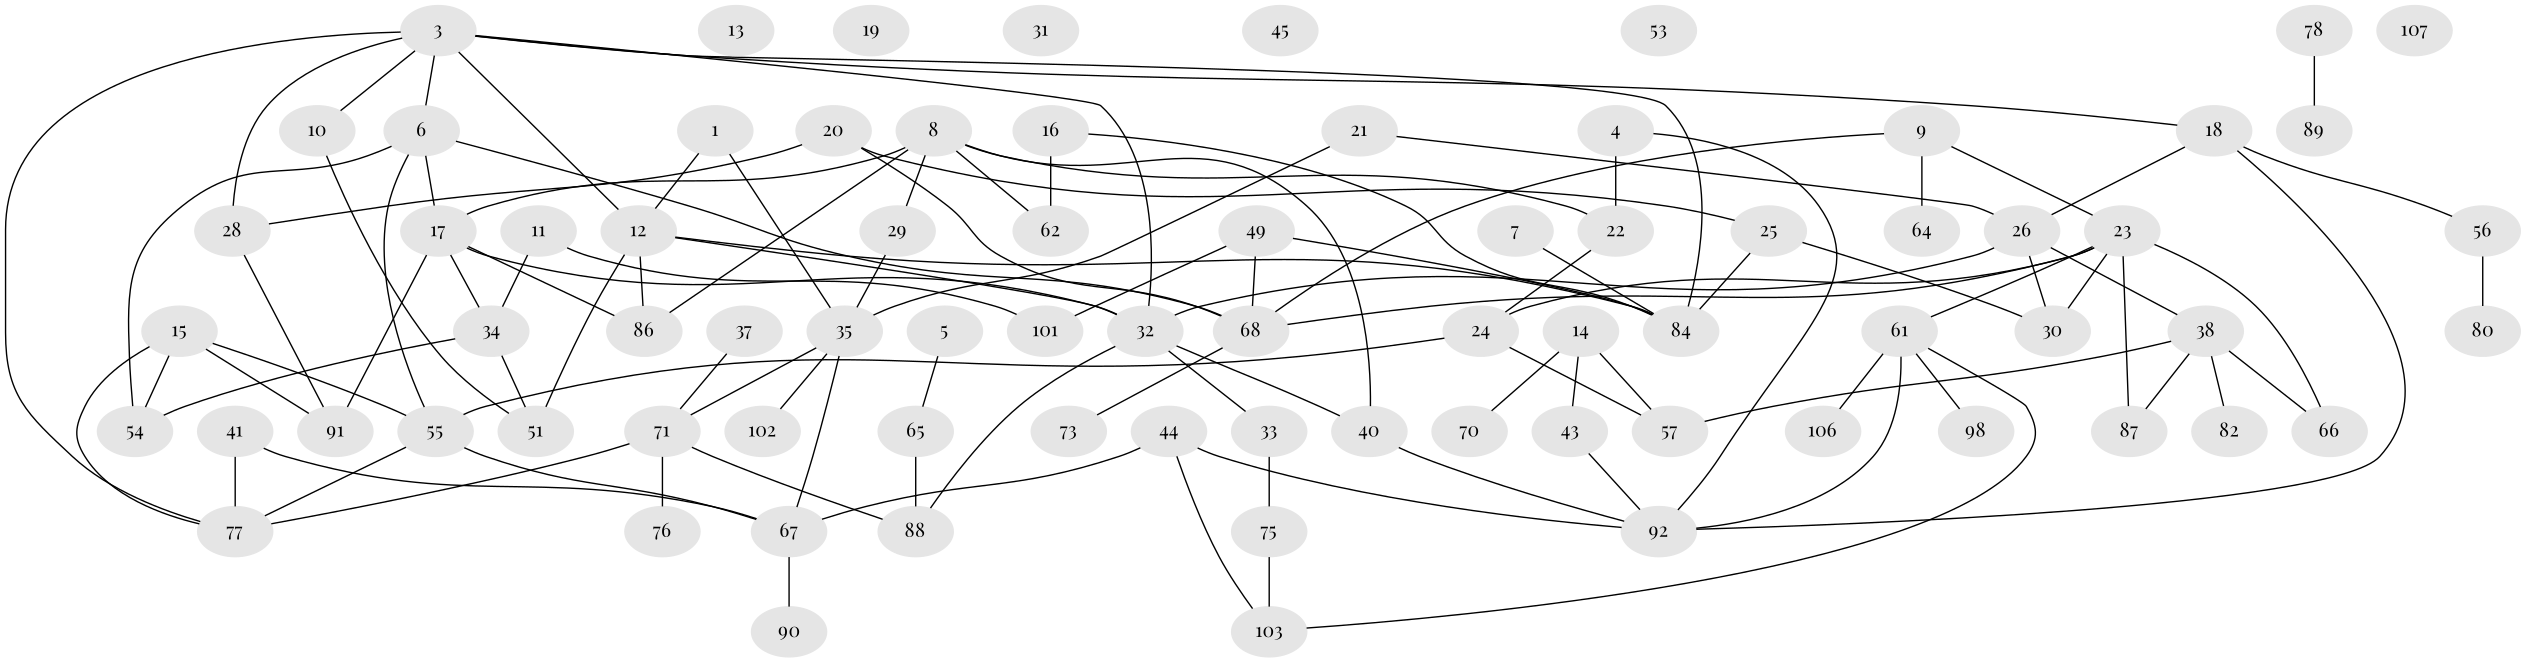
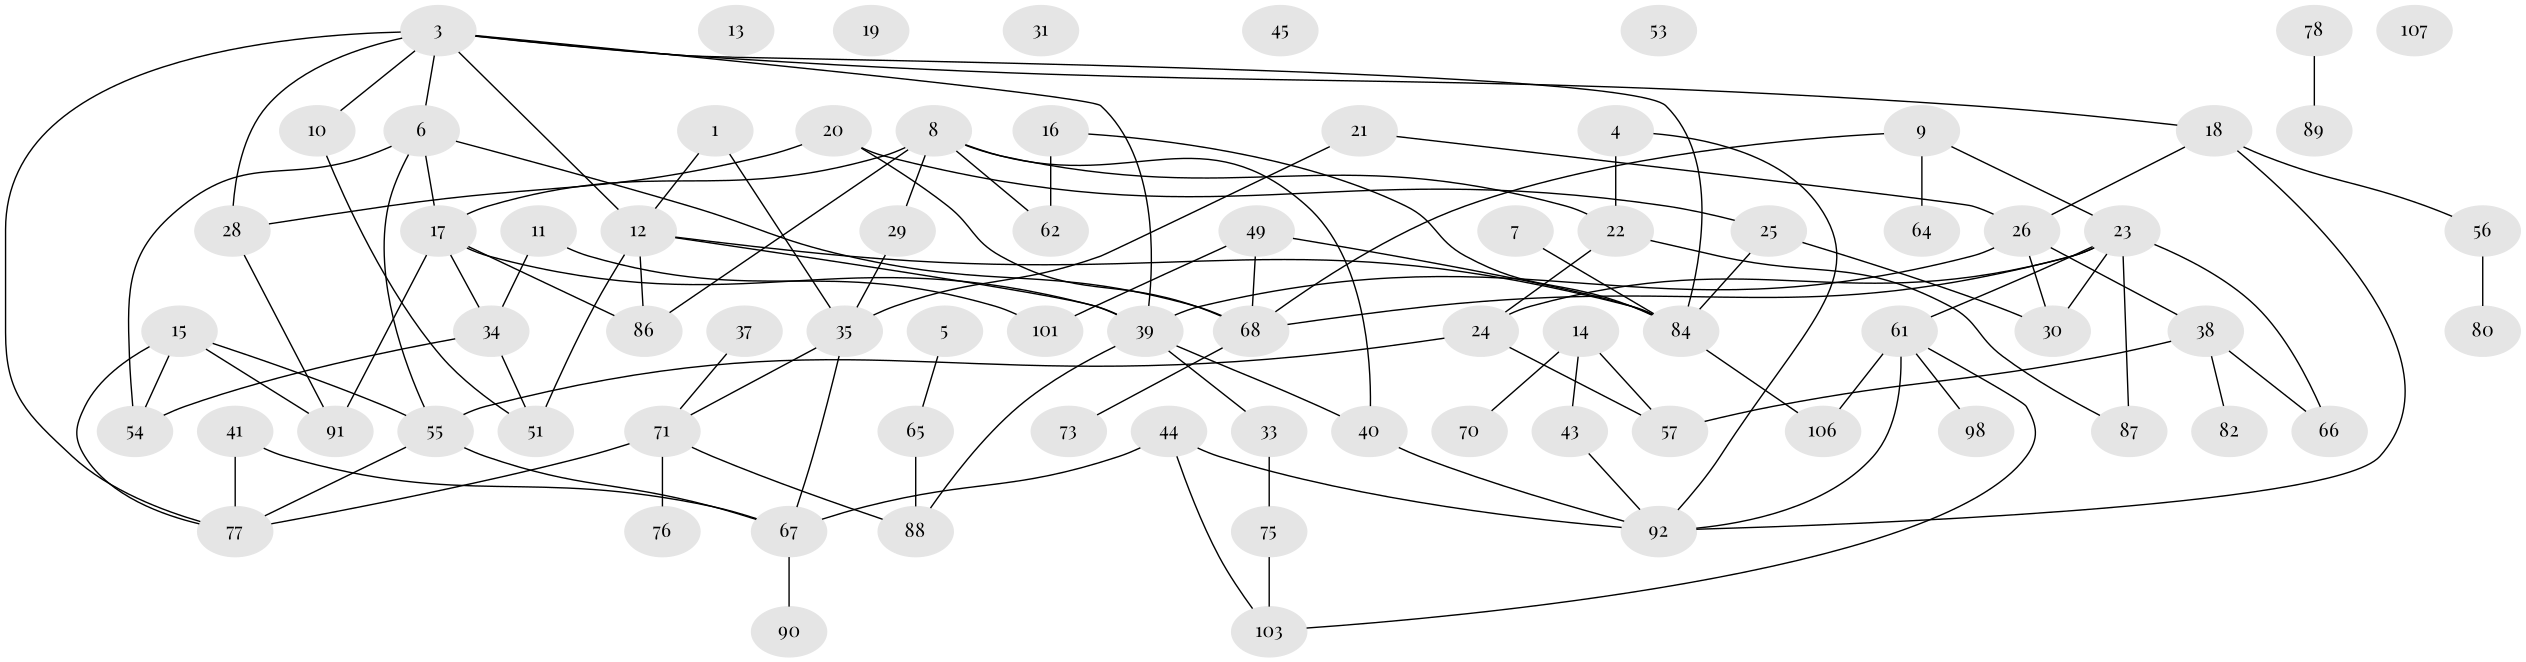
  graph {
    fontname="Playfair Display"
    node [color=gray90 fontname="Playfair Display" style=filled]
    edge [fontname="Playfair Display"]
    1 [super="+104"]
    12 [super="+39"]
    35 [super="+46"]
    86
-   32
+   32 [label=39]
    84 [super="+85"]
    51 [super="+59"]
    67 [super="+105"]
    71 [super="+72"]
-   102 [super="+111"]
    n11 [label=8 super="+113"]
    17 [super="+27"]
    22 [super="+42"]
    29 [super="+58"]
    40
    62
    34
    91
    24 [super="+99"]
    87
    92 [super="+109"]
    3 [super="+36"]
    6 [super="+8"]
    10
    18 [super="+52"]
    28 [super="+50"]
    77
    54 [super="+60"]
    55 [super="+100"]
    68 [super="+74"]
    26 [super="+96"]
    56
    33 [super="+112"]
    88 [super="+108"]
    106
    4
    5
    65
    73
    7
    23 [super="+48"]
    30
    61 [super="+63"]
    66
    9
    64
    11 [super="+69"]
    101
    13
    14 [super="+94"]
    43
    57 [super="+79"]
    70
    15 [super="+81"]
    16
    38 [super="+95"]
    80
    19
    25 [super="+93"]
    20
    21
    103 [super="+110"]
    98
    82
    31
    75
    90
    76
    37
    41 [super="+47"]
    44
    45
    49 [super="+83"]
    53
    78
    89
    107
    1 -- 12
    1 -- 35
    12 -- 86
    12 -- 32
    12 -- 84
    12 -- 51
    35 -- 67
    35 -- 71
-   35 -- 102
    32 -- 40
    32 -- 33
    32 -- 88
+   84 -- 106
    67 -- 90
    71 -- 77
    71 -- 88
    71 -- 76
    n11 -- 86 [weight=2]
    n11 -- 17
    n11 -- 22
    n11 -- 29
    n11 -- 40
    n11 -- 62
    17 -- 86
    17 -- 32
    17 -- 34
    17 -- 91
    22 -- 24
-   38 -- 87
+   22 -- 87
    29 -- 35
    40 -- 92
    34 -- 51
    34 -- 54
    24 -- 55
    24 -- 57
    3 -- 12
    3 -- 32
    3 -- 84
    3 -- 6
    3 -- 10
    3 -- 18
    3 -- 28
    3 -- 77
    6 -- 17
    6 -- 54 [weight=2]
    6 -- 55
    6 -- 68
    10 -- 51
    18 -- 92
    18 -- 26
    18 -- 56
    28 -- 91
    55 -- 67
    55 -- 77
    68 -- 73
    26 -- 32
    26 -- 30
    26 -- 38
    56 -- 80
    33 -- 75
    4 -- 22
    4 -- 92
    5 -- 65
    65 -- 88
    7 -- 84
    23 -- 24
    23 -- 87
    23 -- 68
    23 -- 30
    23 -- 61
    23 -- 66
    61 -- 92
    61 -- 106
    61 -- 103
    61 -- 98
    9 -- 68
    9 -- 23
    9 -- 64
    11 -- 34
    11 -- 101
    14 -- 43
    14 -- 57
    14 -- 70
    43 -- 92
    15 -- 91
    15 -- 77
    15 -- 54
    15 -- 55
    16 -- 84
    16 -- 62
    38 -- 66
    38 -- 57
    38 -- 82
    25 -- 84
    25 -- 30
    20 -- 28
    20 -- 68
    20 -- 25
    21 -- 35
    21 -- 26
    75 -- 103
    37 -- 71
    41 -- 67
    41 -- 77
    44 -- 67
    44 -- 92
    44 -- 103
    49 -- 84
    49 -- 68
    49 -- 101
    78 -- 89
  }
